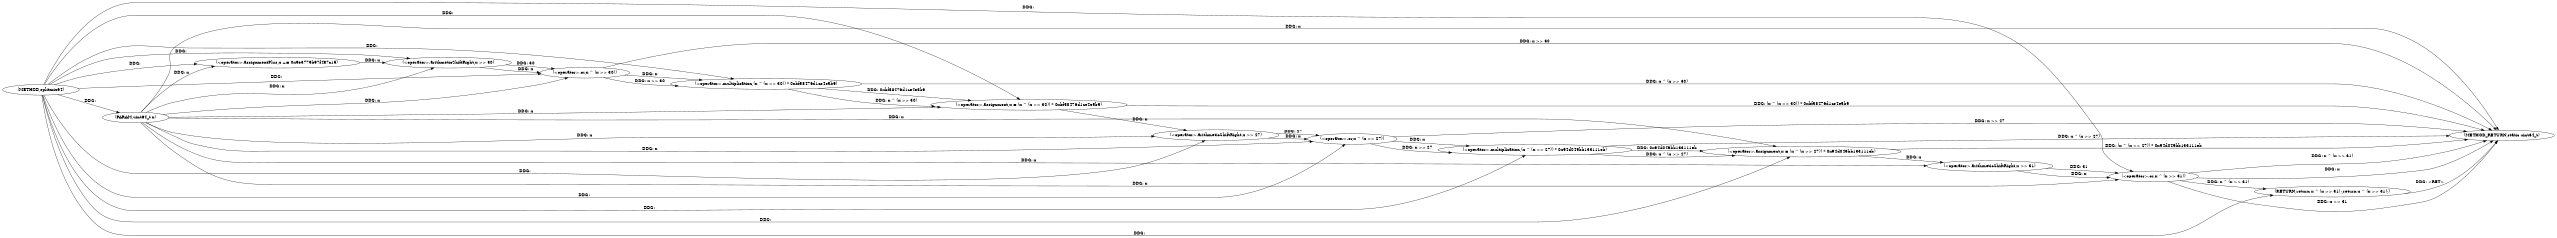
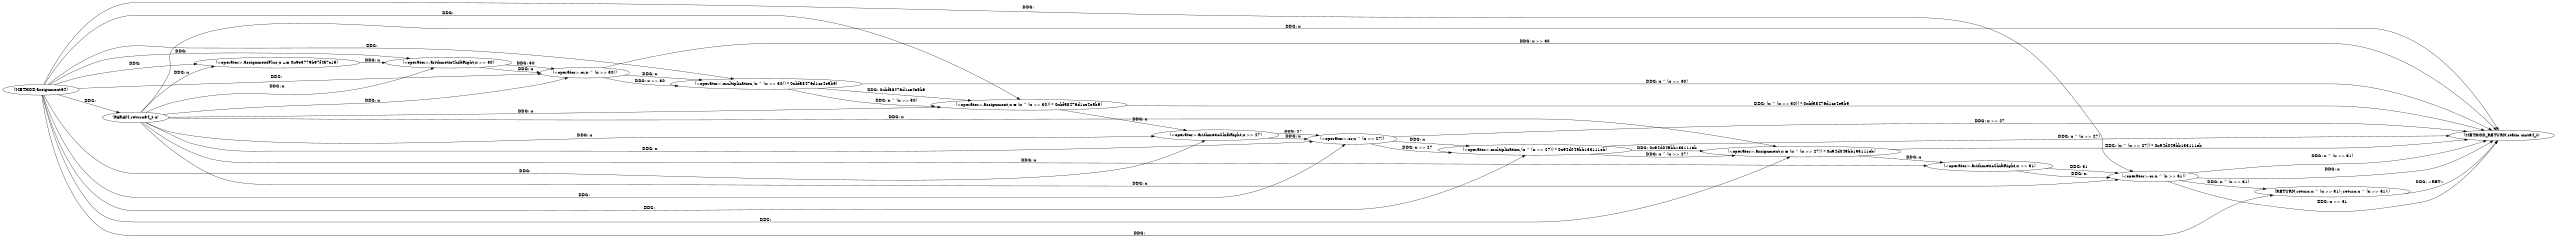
  digraph {
    rankdir=LR
-   n1 [label="(METHOD,splitmix64)"]
-   n2 [label="(PARAM,uint64_t x)"]
+   n1 [label="(METHOD,assignment64)"]
+   n2 [label="(PARAM,return64_t x)"]
    n3 [label="(<operator>.assignmentPlus,x += 0x9e3779b97f4a7c15)"]
    n4 [label="(<operator>.assignment,x = (x ^ (x >> 30)) * 0xbf58476d1ce4e5b9)"]
    n5 [label="(<operator>.assignment,x = (x ^ (x >> 27)) * 0x94d049bb133111eb)"]
    n6 [label="(<operator>.or,x ^ (x >> 31))"]
    n7 [label="(<operator>.multiplication,(x ^ (x >> 30)) * 0xbf58476d1ce4e5b9)"]
    n8 [label="(<operator>.multiplication,(x ^ (x >> 27)) * 0x94d049bb133111eb)"]
    n9 [label="(<operator>.or,x ^ (x >> 30))"]
    n10 [label="(<operator>.or,x ^ (x >> 27))"]
    n11 [label="(<operator>.arithmeticShiftRight,x >> 30)"]
    n12 [label="(<operator>.arithmeticShiftRight,x >> 27)"]
    n13 [label="(RETURN,return x ^ (x >> 31);,return x ^ (x >> 31);)"]
    n14 [label="(<operator>.arithmeticShiftRight,x >> 31)"]
    n15 [label="(METHOD_RETURN,static uint64_t)"]
    n1 -> n2 [label="DDG: "]
    n1 -> n3 [label="DDG: "]
    n1 -> n4 [label="DDG: "]
    n1 -> n5 [label="DDG: "]
    n1 -> n6 [label="DDG: "]
    n1 -> n7 [label="DDG: "]
    n1 -> n8 [label="DDG: "]
    n1 -> n9 [label="DDG: "]
    n1 -> n10 [label="DDG: "]
    n1 -> n11 [label="DDG: "]
    n1 -> n12 [label="DDG: "]
    n1 -> n13 [label="DDG: "]
    n2 -> n3 [label="DDG: x"]
    n2 -> n4 [label="DDG: x"]
    n2 -> n5 [label="DDG: x"]
    n2 -> n6 [label="DDG: x"]
    n2 -> n9 [label="DDG: x"]
    n2 -> n10 [label="DDG: x"]
    n2 -> n11 [label="DDG: x"]
    n2 -> n12 [label="DDG: x"]
    n2 -> n14 [label="DDG: x"]
    n2 -> n15 [label="DDG: x"]
    n3 -> n11 [label="DDG: x"]
    n4 -> n12 [label="DDG: x"]
    n4 -> n15 [label="DDG: (x ^ (x >> 30)) * 0xbf58476d1ce4e5b9"]
    n5 -> n14 [label="DDG: x"]
    n5 -> n15 [label="DDG: (x ^ (x >> 27)) * 0x94d049bb133111eb"]
    n6 -> n13 [label="DDG: x ^ (x >> 31)"]
    n6 -> n15 [label="DDG: x"]
    n6 -> n15 [label="DDG: x >> 31"]
    n6 -> n15 [label="DDG: x ^ (x >> 31)"]
    n7 -> n4 [label="DDG: 0xbf58476d1ce4e5b9"]
    n7 -> n4 [label="DDG: x ^ (x >> 30)"]
    n7 -> n15 [label="DDG: x ^ (x >> 30)"]
    n8 -> n5 [label="DDG: x ^ (x >> 27)"]
    n8 -> n5 [label="DDG: 0x94d049bb133111eb"]
    n8 -> n15 [label="DDG: x ^ (x >> 27)"]
    n9 -> n7 [label="DDG: x"]
    n9 -> n7 [label="DDG: x >> 30"]
    n9 -> n15 [label="DDG: x >> 30"]
    n10 -> n8 [label="DDG: x >> 27"]
    n10 -> n8 [label="DDG: x"]
    n10 -> n15 [label="DDG: x >> 27"]
    n11 -> n9 [label="DDG: x"]
    n11 -> n9 [label="DDG: 30"]
    n12 -> n10 [label="DDG: x"]
    n12 -> n10 [label="DDG: 27"]
    n13 -> n15 [label="DDG: <RET>"]
    n14 -> n6 [label="DDG: x"]
    n14 -> n6 [label="DDG: 31"]
  }
